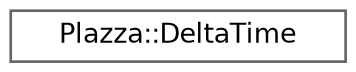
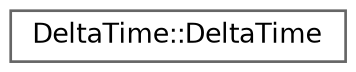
  digraph {
    rankdir=LR
-   n1 [color=grey40 fillcolor=white fontname=Helvetica fontsize=10 height=0.2 label="Plazza::DeltaTime" shape=box style=filled width=0.4]
+   n1 [color=grey40 fillcolor=white fontname=Helvetica fontsize=10 height=0.2 label="DeltaTime::DeltaTime" shape=box style=filled width=0.4]
  }
